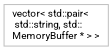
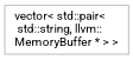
  digraph {
    rankdir=LR
    fontname=Roboto
-   n1 [color=grey75 fontname=Roboto fontsize=10 height=0.2 label="vector\< std::pair\<\l std::string, std::\lMemoryBuffer * \> \>" shape=record width=0.4]
+   n1 [color=grey75 fontname=Roboto fontsize=10 height=0.2 label="vector\< std::pair\<\l std::string, llvm::\lMemoryBuffer * \> \>" shape=record width=0.4]
  }
